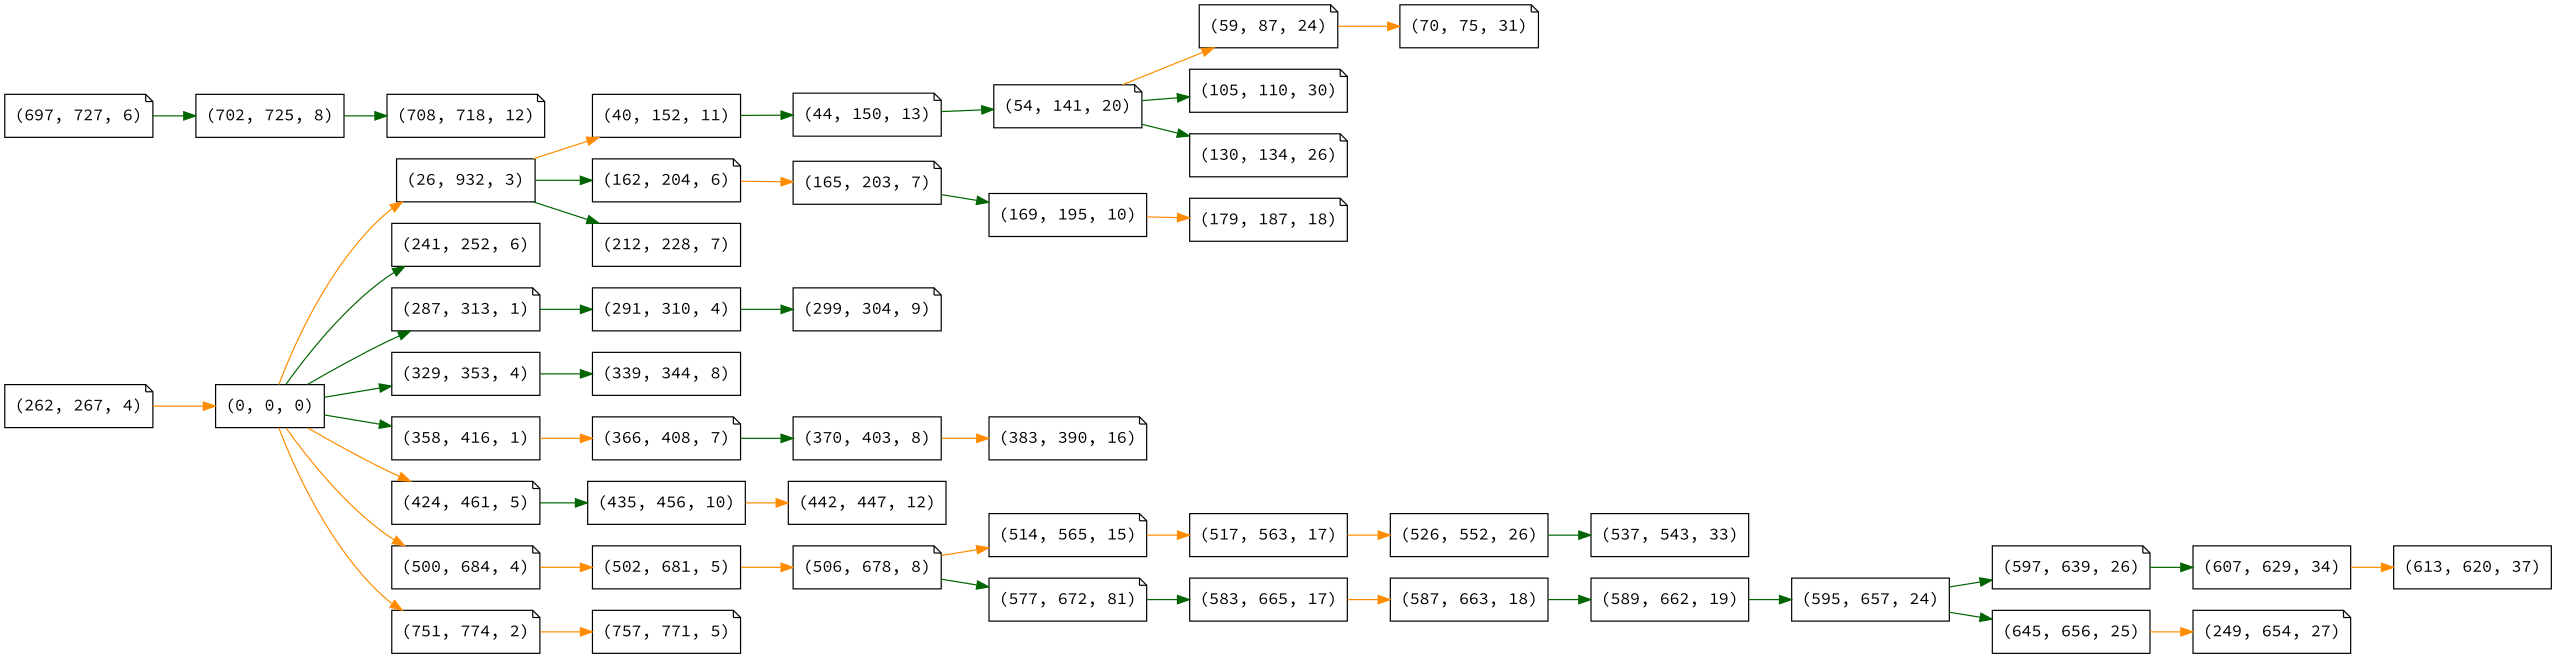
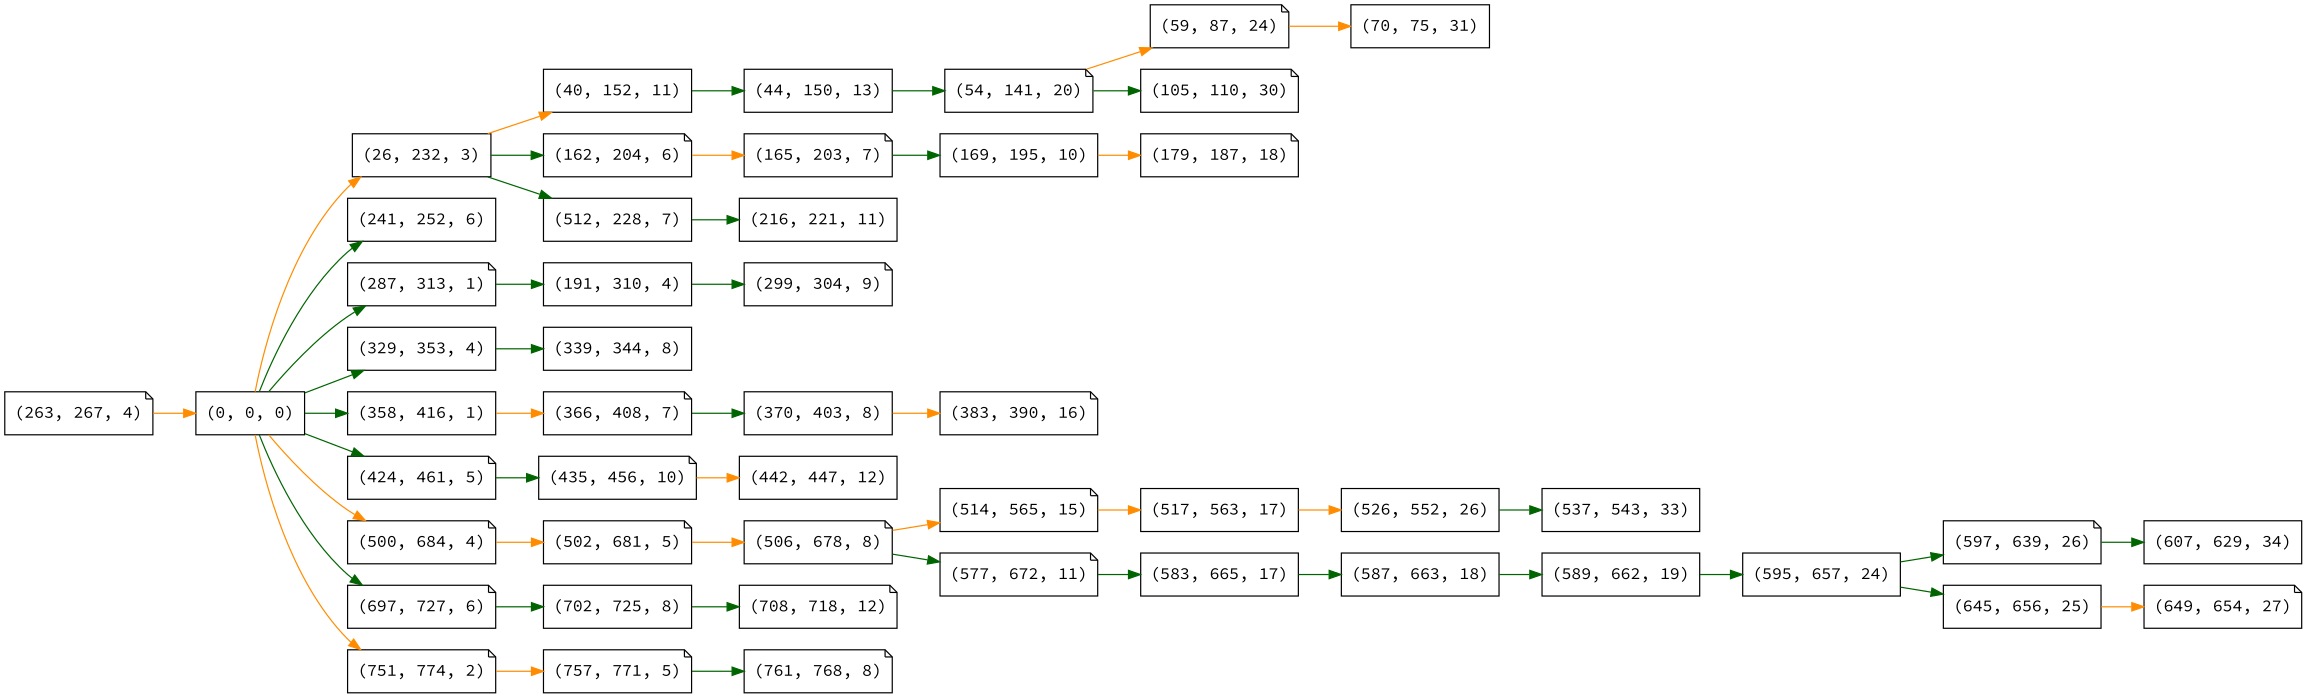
  digraph {
    fontname="Source Code Pro"
    rankdir=LR
    node [fontname="Source Code Pro" shape=box]
    edge [color=darkgreen fontname="Source Code Pro"]
    "(0, 0, 0)"
-   "(26, 232, 3)" [label="(26, 932, 3)"]
+   "(26, 232, 3)"
    "(241, 252, 6)"
    "(287, 313, 1)" [shape=note]
    "(329, 353, 4)"
    "(358, 416, 1)"
    "(424, 461, 5)" [shape=note]
    "(500, 684, 4)" [shape=note]
    "(697, 727, 6)" [shape=note]
    "(751, 774, 2)" [shape=note]
    "(40, 152, 11)"
    "(162, 204, 6)" [shape=note]
-   "(212, 228, 7)"
-   "(262, 267, 4)" [shape=note]
-   "(291, 310, 4)"
+   "(212, 228, 7)" [label="(512, 228, 7)"]
+   "(262, 267, 4)" [shape=note label="(263, 267, 4)"]
+   "(291, 310, 4)" [label="(191, 310, 4)"]
    "(339, 344, 8)"
    "(366, 408, 7)" [shape=note]
-   "(435, 456, 10)"
-   "(502, 681, 5)"
+   "(435, 456, 10)" [shape=note]
+   "(502, 681, 5)" [shape=note]
    "(702, 725, 8)"
    "(757, 771, 5)" [shape=note]
-   "(44, 150, 13)" [shape=note]
+   "(44, 150, 13)"
    "(165, 203, 7)" [shape=note]
+   "(216, 221, 11)"
    "(54, 141, 20)" [shape=note]
    "(59, 87, 24)" [shape=note]
    "(105, 110, 30)" [shape=note]
-   "(130, 134, 26)" [shape=note]
-   "(70, 75, 31)" [shape=note]
+   "(70, 75, 31)"
    "(169, 195, 10)"
    "(179, 187, 18)" [shape=note]
    "(299, 304, 9)" [shape=note]
    "(370, 403, 8)"
    "(383, 390, 16)" [shape=note]
    "(442, 447, 12)"
    "(506, 678, 8)" [shape=note]
    "(514, 565, 15)" [shape=note]
-   "(577, 672, 11)" [shape=note label="(577, 672, 81)"]
+   "(577, 672, 11)" [shape=note]
    "(517, 563, 17)"
    "(583, 665, 17)"
    "(526, 552, 26)"
    "(537, 543, 33)"
    "(587, 663, 18)"
    "(589, 662, 19)"
    "(595, 657, 24)"
    "(597, 639, 26)" [shape=note]
    "(645, 656, 25)"
    "(607, 629, 34)"
-   "(649, 654, 27)" [shape=note label="(249, 654, 27)"]
-   "(613, 620, 37)"
+   "(649, 654, 27)" [shape=note]
    "(708, 718, 12)" [shape=note]
+   "(761, 768, 8)" [shape=note]
    "(0, 0, 0)" -> "(26, 232, 3)" [color=darkorange]
    "(0, 0, 0)" -> "(241, 252, 6)"
    "(0, 0, 0)" -> "(287, 313, 1)"
    "(0, 0, 0)" -> "(329, 353, 4)"
    "(0, 0, 0)" -> "(358, 416, 1)"
-   "(0, 0, 0)" -> "(424, 461, 5)" [color=darkorange]
+   "(0, 0, 0)" -> "(424, 461, 5)"
    "(0, 0, 0)" -> "(500, 684, 4)" [color=darkorange]
+   "(0, 0, 0)" -> "(697, 727, 6)"
    "(0, 0, 0)" -> "(751, 774, 2)" [color=darkorange]
    "(26, 232, 3)" -> "(40, 152, 11)" [color=darkorange]
    "(26, 232, 3)" -> "(162, 204, 6)"
    "(26, 232, 3)" -> "(212, 228, 7)"
    "(287, 313, 1)" -> "(291, 310, 4)"
    "(329, 353, 4)" -> "(339, 344, 8)"
    "(358, 416, 1)" -> "(366, 408, 7)" [color=darkorange]
    "(424, 461, 5)" -> "(435, 456, 10)"
    "(500, 684, 4)" -> "(502, 681, 5)" [color=darkorange]
    "(697, 727, 6)" -> "(702, 725, 8)"
    "(751, 774, 2)" -> "(757, 771, 5)" [color=darkorange]
    "(40, 152, 11)" -> "(44, 150, 13)"
    "(162, 204, 6)" -> "(165, 203, 7)" [color=darkorange]
+   "(212, 228, 7)" -> "(216, 221, 11)"
    "(262, 267, 4)" -> "(0, 0, 0)" [color=darkorange]
    "(291, 310, 4)" -> "(299, 304, 9)"
    "(366, 408, 7)" -> "(370, 403, 8)"
    "(435, 456, 10)" -> "(442, 447, 12)" [color=darkorange]
    "(502, 681, 5)" -> "(506, 678, 8)" [color=darkorange]
    "(702, 725, 8)" -> "(708, 718, 12)"
+   "(757, 771, 5)" -> "(761, 768, 8)"
    "(44, 150, 13)" -> "(54, 141, 20)"
    "(165, 203, 7)" -> "(169, 195, 10)"
    "(54, 141, 20)" -> "(59, 87, 24)" [color=darkorange]
    "(54, 141, 20)" -> "(105, 110, 30)"
-   "(54, 141, 20)" -> "(130, 134, 26)"
    "(59, 87, 24)" -> "(70, 75, 31)" [color=darkorange]
    "(169, 195, 10)" -> "(179, 187, 18)" [color=darkorange]
    "(370, 403, 8)" -> "(383, 390, 16)" [color=darkorange]
    "(506, 678, 8)" -> "(514, 565, 15)" [color=darkorange]
    "(506, 678, 8)" -> "(577, 672, 11)"
    "(514, 565, 15)" -> "(517, 563, 17)" [color=darkorange]
    "(577, 672, 11)" -> "(583, 665, 17)"
    "(517, 563, 17)" -> "(526, 552, 26)" [color=darkorange]
-   "(583, 665, 17)" -> "(587, 663, 18)" [color=darkorange]
+   "(583, 665, 17)" -> "(587, 663, 18)"
    "(526, 552, 26)" -> "(537, 543, 33)"
    "(587, 663, 18)" -> "(589, 662, 19)"
    "(589, 662, 19)" -> "(595, 657, 24)"
    "(595, 657, 24)" -> "(597, 639, 26)"
    "(595, 657, 24)" -> "(645, 656, 25)"
    "(597, 639, 26)" -> "(607, 629, 34)"
    "(645, 656, 25)" -> "(649, 654, 27)" [color=darkorange]
-   "(607, 629, 34)" -> "(613, 620, 37)" [color=darkorange]
  }
